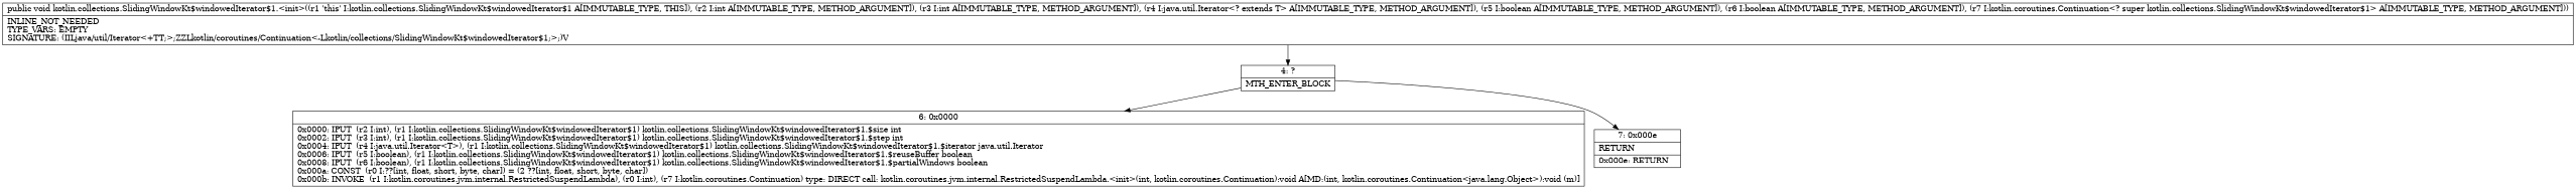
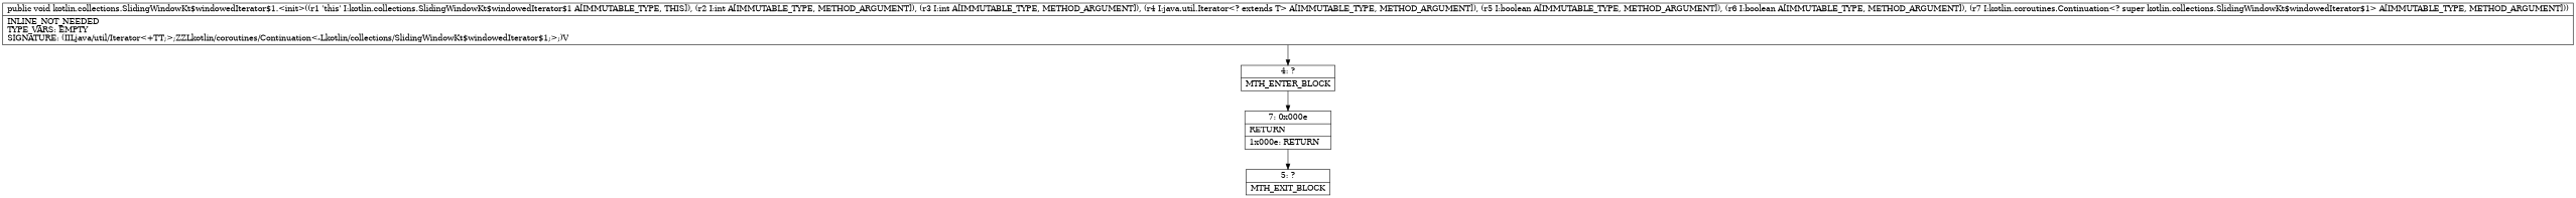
  digraph {
    node [shape=record]
    n1 [label="{4\:\ ?|MTH_ENTER_BLOCK\l}"]
-   n2 [label="{6\:\ 0x0000|0x0000: IPUT  (r2 I:int), (r1 I:kotlin.collections.SlidingWindowKt$windowedIterator$1) kotlin.collections.SlidingWindowKt$windowedIterator$1.$size int \l0x0002: IPUT  (r3 I:int), (r1 I:kotlin.collections.SlidingWindowKt$windowedIterator$1) kotlin.collections.SlidingWindowKt$windowedIterator$1.$step int \l0x0004: IPUT  (r4 I:java.util.Iterator\<T\>), (r1 I:kotlin.collections.SlidingWindowKt$windowedIterator$1) kotlin.collections.SlidingWindowKt$windowedIterator$1.$iterator java.util.Iterator \l0x0006: IPUT  (r5 I:boolean), (r1 I:kotlin.collections.SlidingWindowKt$windowedIterator$1) kotlin.collections.SlidingWindowKt$windowedIterator$1.$reuseBuffer boolean \l0x0008: IPUT  (r6 I:boolean), (r1 I:kotlin.collections.SlidingWindowKt$windowedIterator$1) kotlin.collections.SlidingWindowKt$windowedIterator$1.$partialWindows boolean \l0x000a: CONST  (r0 I:??[int, float, short, byte, char]) = (2 ??[int, float, short, byte, char]) \l0x000b: INVOKE  (r1 I:kotlin.coroutines.jvm.internal.RestrictedSuspendLambda), (r0 I:int), (r7 I:kotlin.coroutines.Continuation) type: DIRECT call: kotlin.coroutines.jvm.internal.RestrictedSuspendLambda.\<init\>(int, kotlin.coroutines.Continuation):void A[MD:(int, kotlin.coroutines.Continuation\<java.lang.Object\>):void (m)]\l}"]
-   n3 [label="{7\:\ 0x000e|RETURN\l|0x000e: RETURN   \l}"]
+   n3 [label="{7\:\ 0x000e|RETURN\l|1x000e: RETURN   \l}"]
+   n4 [label="{5\:\ ?|MTH_EXIT_BLOCK\l}"]
    n5 [label="{public void kotlin.collections.SlidingWindowKt$windowedIterator$1.\<init\>((r1 'this' I:kotlin.collections.SlidingWindowKt$windowedIterator$1 A[IMMUTABLE_TYPE, THIS]), (r2 I:int A[IMMUTABLE_TYPE, METHOD_ARGUMENT]), (r3 I:int A[IMMUTABLE_TYPE, METHOD_ARGUMENT]), (r4 I:java.util.Iterator\<? extends T\> A[IMMUTABLE_TYPE, METHOD_ARGUMENT]), (r5 I:boolean A[IMMUTABLE_TYPE, METHOD_ARGUMENT]), (r6 I:boolean A[IMMUTABLE_TYPE, METHOD_ARGUMENT]), (r7 I:kotlin.coroutines.Continuation\<? super kotlin.collections.SlidingWindowKt$windowedIterator$1\> A[IMMUTABLE_TYPE, METHOD_ARGUMENT]))  | INLINE_NOT_NEEDED\lTYPE_VARS: EMPTY\lSIGNATURE: (IILjava\/util\/Iterator\<+TT;\>;ZZLkotlin\/coroutines\/Continuation\<\-Lkotlin\/collections\/SlidingWindowKt$windowedIterator$1;\>;)V\l}"]
-   n1 -> n2
    n1 -> n3
+   n3 -> n4
    n5 -> n1
  }
